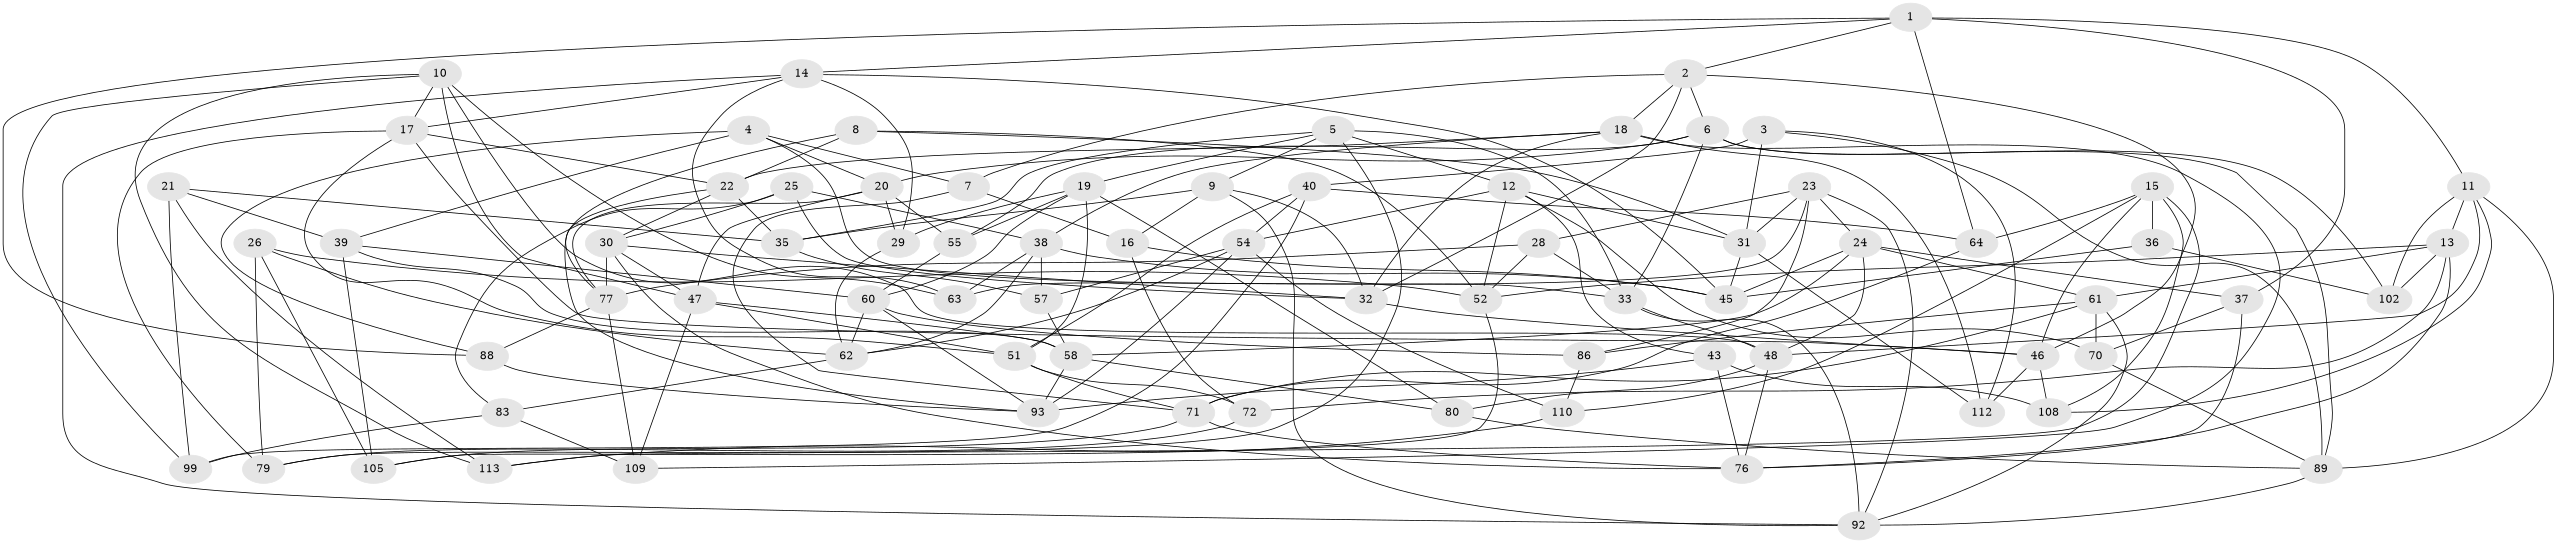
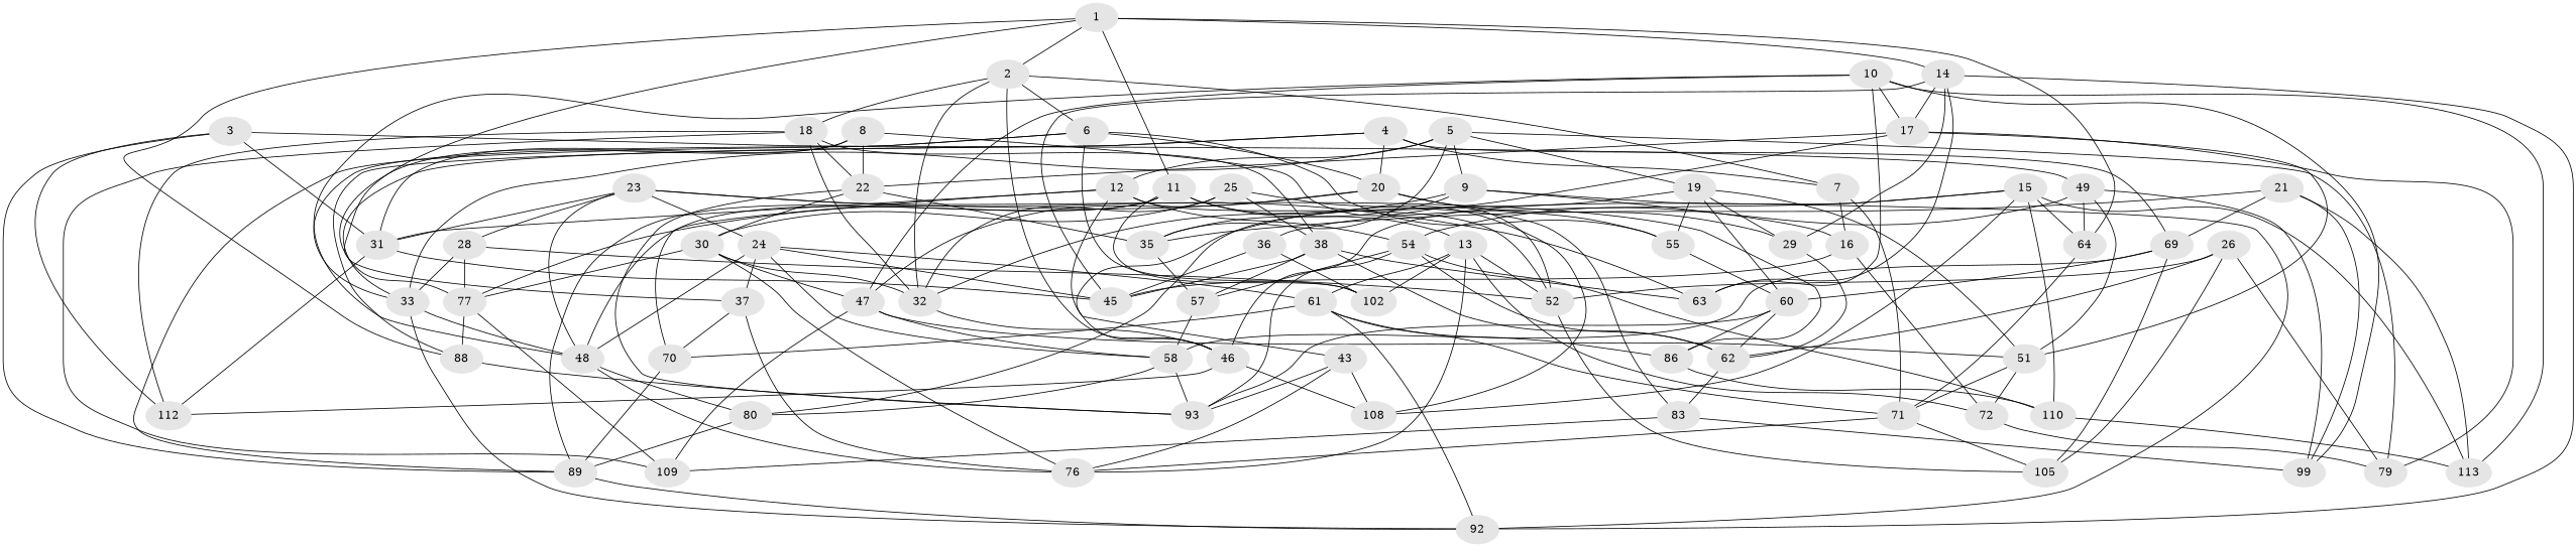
  graph {
    node [color=gray90 style=filled]
    1 [super="+84"]
    2 [super="+50"]
    11 [super="+69"]
    14 [super="+87"]
    37
    64
    88
    6 [super="+68"]
    7
    18 [super="+34"]
    32 [super="+96"]
    46 [super="+56"]
    89 [super="+116"]
    102
    48 [super="+59"]
    13 [super="+94"]
    108
    92 [super="+106"]
    17 [super="+27"]
    63
    29
    45 [super="+82"]
    70
    76 [super="+78"]
    71 [super="+111"]
    93 [super="+117"]
    20 [super="+95"]
    33 [super="+74"]
    55
    16
    112
    22 [super="+100"]
    38 [super="+115"]
    109
    3 [super="+53"]
    31 [super="+44"]
-   49 [super="+85" label=40]
+   49 [super="+85"]
    36
    99
    54 [super="+73"]
    51 [super="+104"]
    4 [super="+98"]
-   39 [super="+114"]
+   39 [super="+114" label=69]
    77 [super="+119"]
    47 [super="+90"]
    60 [super="+118"]
    58 [super="+91"]
    105
    5 [super="+40"]
    9 [super="+81"]
    12 [super="+41"]
    19 [super="+65"]
    35 [super="+66"]
    79
    52 [super="+103"]
    43
    80
    57
    72
    30 [super="+101"]
    8
    10 [super="+107"]
    113
    61 [super="+75"]
    110
    62 [super="+120"]
    86
    15 [super="+67"]
    21
    23 [super="+97"]
    24 [super="+42"]
    28
    25
    83
    26
    1 -- 2
    1 -- 11
    1 -- 14
    1 -- 37
    1 -- 64
    1 -- 88
    2 -- 6
    2 -- 7
    2 -- 18
    2 -- 32
    2 -- 46
    11 -- 89
    11 -- 102
    11 -- 48
    11 -- 13
    11 -- 108
    14 -- 92
    14 -- 17
    14 -- 63
    14 -- 29
    14 -- 45
    37 -- 70
    37 -- 76
    64 -- 71
    88 -- 93
    6 -- 89
    6 -- 102
    6 -- 20
    6 -- 33
    6 -- 55
    7 -- 71
    7 -- 16
    18 -- 32
    18 -- 112
    18 -- 22
    18 -- 38
    18 -- 109
    32 -- 46
    46 -- 108
    46 -- 112
    89 -- 92
    48 -- 76
    48 -- 80
    13 -- 102
    13 -- 76
    13 -- 52
    13 -- 72
    13 -- 61
    17 -- 46
    17 -- 22
    17 -- 51
    17 -- 79
    29 -- 62
    70 -- 89
    71 -- 76
    71 -- 105
    20 -- 29
    20 -- 55
    20 -- 77
    20 -- 47
    33 -- 48
    33 -- 92
    55 -- 60
    16 -- 45
    16 -- 72
    22 -- 93
    22 -- 35
    22 -- 30
    38 -- 63
    38 -- 45
    38 -- 57
    38 -- 62
    3 -- 89
    3 -- 112
    3 -- 31
    3 -- 49 [weight=2]
    31 -- 45
    31 -- 112
    49 -- 64
    49 -- 99
    49 -- 54
    49 -- 51
    36 -- 102
    36 -- 45
    54 -- 93
    54 -- 57
    54 -- 110
    54 -- 62
    51 -- 71
    51 -- 72
    4 -- 88
    4 -- 7
    4 -- 20
    4 -- 33
    4 -- 39 [weight=2]
    39 -- 60
    39 -- 58
    39 -- 105
    77 -- 88
    77 -- 109
    47 -- 109
    47 -- 51
    47 -- 58
    60 -- 93
    60 -- 62
    60 -- 86
    58 -- 93
    58 -- 80
    5 -- 33
    5 -- 9
    5 -- 12
    5 -- 19
    5 -- 35
    5 -- 79
    9 -- 32
    9 -- 92
    9 -- 16
    9 -- 35 [weight=2]
    12 -- 70
    12 -- 31
    12 -- 54
    12 -- 52
    12 -- 43
    19 -- 29
    19 -- 55
    19 -- 51
    19 -- 60
    19 -- 80
    35 -- 57
    52 -- 105
    43 -- 108
    43 -- 76
    43 -- 93
    80 -- 89
    57 -- 58
    72 -- 79
    30 -- 32
    30 -- 76
    30 -- 77
    30 -- 47
    8 -- 22
    8 -- 31
    8 -- 77
    8 -- 52
    10 -- 48
    10 -- 17
    10 -- 63
    10 -- 99
    10 -- 47
    10 -- 113
    61 -- 92
    61 -- 70
    61 -- 71
    61 -- 86
    110 -- 113
    62 -- 83
    86 -- 110
    15 -- 64
    15 -- 46
    15 -- 108
    15 -- 36
    15 -- 113
    15 -- 110
    21 -- 99
    21 -- 39
    21 -- 35
    21 -- 113
-   23 -- 92
+   23 -- 48
    23 -- 63
    23 -- 31
    23 -- 86
    23 -- 24
    23 -- 28
    24 -- 37
    24 -- 48
    24 -- 45
    24 -- 58
    24 -- 61
    28 -- 33
    28 -- 77
    28 -- 52
    25 -- 32
    25 -- 38
    25 -- 30
    25 -- 83
    83 -- 109
    83 -- 99
    26 -- 105
    26 -- 79
    26 -- 52
    26 -- 62
  }
